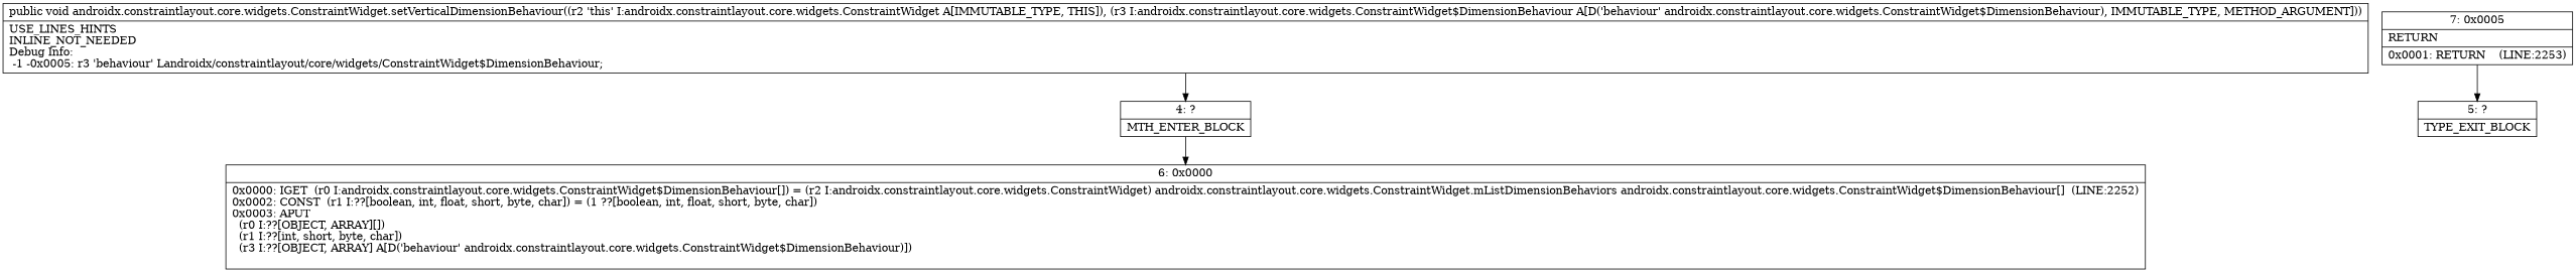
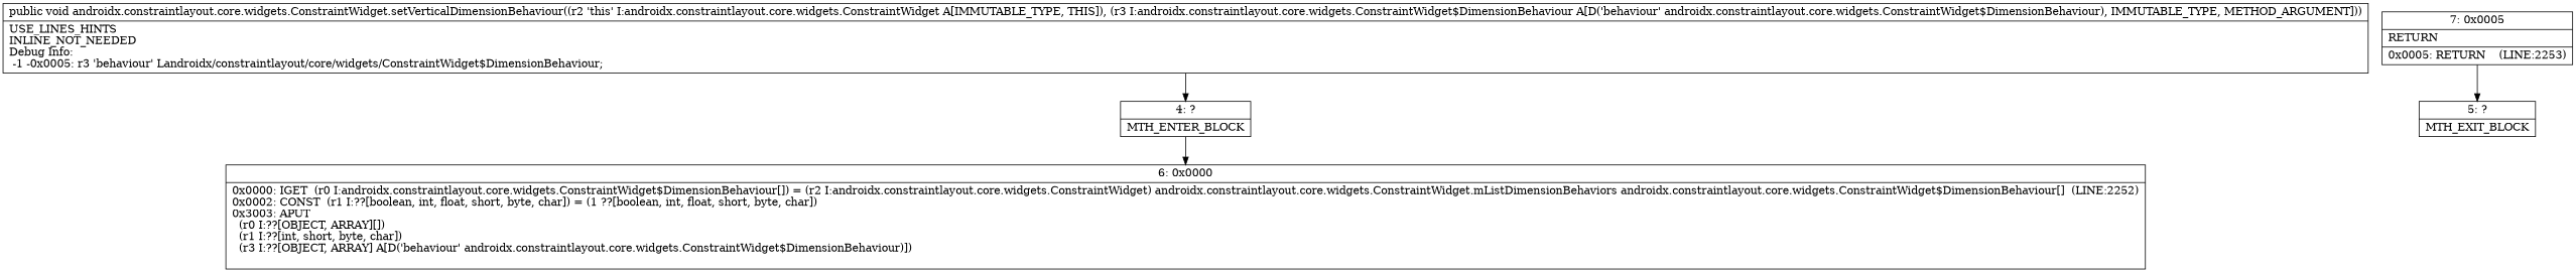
  digraph {
    node [shape=record]
    n1 [label="{4\:\ ?|MTH_ENTER_BLOCK\l}"]
-   n2 [label="{6\:\ 0x0000|0x0000: IGET  (r0 I:androidx.constraintlayout.core.widgets.ConstraintWidget$DimensionBehaviour[]) = (r2 I:androidx.constraintlayout.core.widgets.ConstraintWidget) androidx.constraintlayout.core.widgets.ConstraintWidget.mListDimensionBehaviors androidx.constraintlayout.core.widgets.ConstraintWidget$DimensionBehaviour[]  (LINE:2252)\l0x0002: CONST  (r1 I:??[boolean, int, float, short, byte, char]) = (1 ??[boolean, int, float, short, byte, char]) \l0x0003: APUT  \l  (r0 I:??[OBJECT, ARRAY][])\l  (r1 I:??[int, short, byte, char])\l  (r3 I:??[OBJECT, ARRAY] A[D('behaviour' androidx.constraintlayout.core.widgets.ConstraintWidget$DimensionBehaviour)])\l \l}"]
-   n3 [label="{7\:\ 0x0005|RETURN\l|0x0001: RETURN    (LINE:2253)\l}"]
-   n4 [label="{5\:\ ?|TYPE_EXIT_BLOCK\l}"]
+   n2 [label="{6\:\ 0x0000|0x0000: IGET  (r0 I:androidx.constraintlayout.core.widgets.ConstraintWidget$DimensionBehaviour[]) = (r2 I:androidx.constraintlayout.core.widgets.ConstraintWidget) androidx.constraintlayout.core.widgets.ConstraintWidget.mListDimensionBehaviors androidx.constraintlayout.core.widgets.ConstraintWidget$DimensionBehaviour[]  (LINE:2252)\l0x0002: CONST  (r1 I:??[boolean, int, float, short, byte, char]) = (1 ??[boolean, int, float, short, byte, char]) \l0x3003: APUT  \l  (r0 I:??[OBJECT, ARRAY][])\l  (r1 I:??[int, short, byte, char])\l  (r3 I:??[OBJECT, ARRAY] A[D('behaviour' androidx.constraintlayout.core.widgets.ConstraintWidget$DimensionBehaviour)])\l \l}"]
+   n3 [label="{7\:\ 0x0005|RETURN\l|0x0005: RETURN    (LINE:2253)\l}"]
+   n4 [label="{5\:\ ?|MTH_EXIT_BLOCK\l}"]
    n5 [label="{public void androidx.constraintlayout.core.widgets.ConstraintWidget.setVerticalDimensionBehaviour((r2 'this' I:androidx.constraintlayout.core.widgets.ConstraintWidget A[IMMUTABLE_TYPE, THIS]), (r3 I:androidx.constraintlayout.core.widgets.ConstraintWidget$DimensionBehaviour A[D('behaviour' androidx.constraintlayout.core.widgets.ConstraintWidget$DimensionBehaviour), IMMUTABLE_TYPE, METHOD_ARGUMENT]))  | USE_LINES_HINTS\lINLINE_NOT_NEEDED\lDebug Info:\l  \-1 \-0x0005: r3 'behaviour' Landroidx\/constraintlayout\/core\/widgets\/ConstraintWidget$DimensionBehaviour;\l}"]
    n1 -> n2
    n3 -> n4
    n5 -> n1
  }
